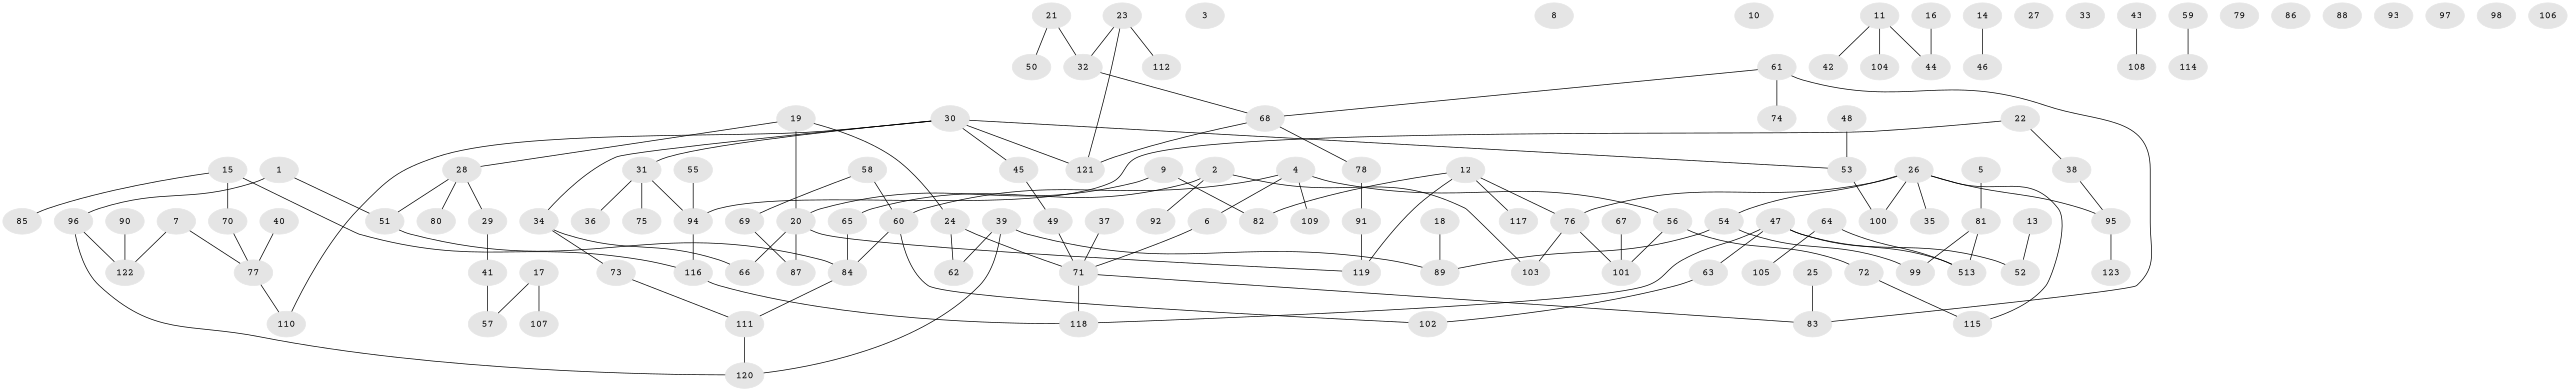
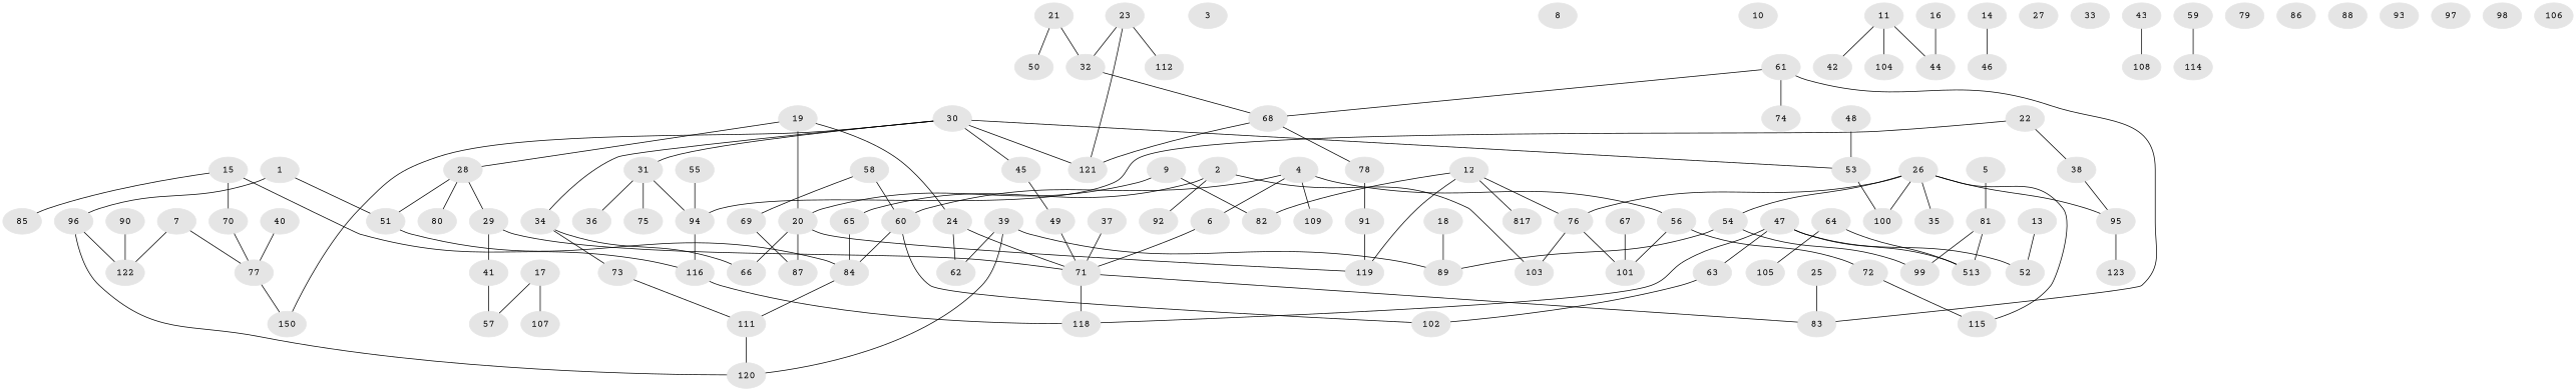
  graph {
    fontname="Courier Prime"
    node [color=gray90 fontname="Courier Prime" style=filled]
    edge [fontname="Courier Prime"]
    1
    51
    96
    84
    122
    120
    2
    65
    92
    103
    3
    4
    6
    56
    60
    109
    71
    72
    101
    102
    5
    81
    n23 [label=513]
    99
    83
    118
    7
    77
-   110
+   110 [label=150]
    8
    9
    20
    82
    119
    66
    87
    10
    11
    42
    44
    104
    12
-   117
+   117 [label=817]
    76
    26
    35
    54
    95
    100
    115
    13
    52
    14
    46
    15
    70
    85
    116
    16
    17
    57
    107
    18
    89
    19
    24
    28
    62
    29
    80
    21
    32
    50
    68
    22
    38
    94
    23
    112
    121
    25
    123
    27
    41
    30
    34
    45
    53
    31
    73
    49
    36
    75
    78
    33
    111
    37
    39
    40
    43
    108
    47
    63
    48
    55
    58
    69
    59
    114
    61
    74
    64
    105
    67
    91
    79
    86
    88
    90
    93
    97
    98
    106
    1 -- 51
    1 -- 96
    51 -- 84
    96 -- 122
    96 -- 120
    84 -- 111
    2 -- 65
    2 -- 92
    2 -- 103
    65 -- 84
    4 -- 6
    4 -- 56
    4 -- 60
    4 -- 109
    6 -- 71
    56 -- 72
    56 -- 101
    60 -- 84
    60 -- 102
    71 -- 83
    71 -- 118
    72 -- 115
    5 -- 81
    81 -- n23
    81 -- 99
    7 -- 122
    7 -- 77
    77 -- 110
    9 -- 20
    9 -- 82
    20 -- 119
    20 -- 66
    20 -- 87
    11 -- 42
    11 -- 44
    11 -- 104
    12 -- 82
    12 -- 119
    12 -- 117
    12 -- 76
    76 -- 103
    76 -- 101
    26 -- 76
    26 -- 35
    26 -- 54
    26 -- 95
    26 -- 100
    26 -- 115
    54 -- 99
    54 -- 89
    95 -- 123
    13 -- 52
    14 -- 46
    15 -- 70
    15 -- 85
    15 -- 116
    70 -- 77
    116 -- 118
    16 -- 44
    17 -- 57
    17 -- 107
    18 -- 89
    19 -- 20
    19 -- 24
    19 -- 28
    24 -- 71
    24 -- 62
    28 -- 51
    28 -- 29
    28 -- 80
+   29 -- 71
    29 -- 41
    21 -- 32
    21 -- 50
    32 -- 68
    68 -- 121
    68 -- 78
    22 -- 38
    22 -- 94
    38 -- 95
    94 -- 116
    23 -- 32
    23 -- 112
    23 -- 121
    25 -- 83
    41 -- 57
    30 -- 110
    30 -- 121
    30 -- 34
    30 -- 45
    30 -- 53
    30 -- 31
    34 -- 66
    34 -- 73
    45 -- 49
    53 -- 100
    31 -- 94
    31 -- 36
    31 -- 75
    73 -- 111
    49 -- 71
    78 -- 91
    111 -- 120
    37 -- 71
    39 -- 120
    39 -- 89
    39 -- 62
    40 -- 77
    43 -- 108
    47 -- n23
    47 -- 118
    47 -- 52
    47 -- 63
    63 -- 102
    48 -- 53
    55 -- 94
    58 -- 60
    58 -- 69
    69 -- 87
    59 -- 114
    61 -- 83
    61 -- 68
    61 -- 74
    64 -- n23
    64 -- 105
    67 -- 101
    91 -- 119
    90 -- 122
  }
